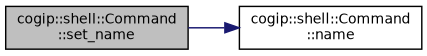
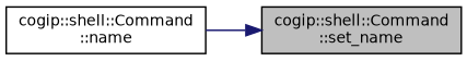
  digraph {
    rankdir=LR
    node [color=black fontname=Helvetica fontsize=10 shape=record]
    n1 [fillcolor=grey75 fontcolor=black height=0.2 label="cogip::shell::Command\l::set_name" style=filled width=0.4]
    n2 [height=0.2 label="cogip::shell::Command\l::name" width=0.4]
-   n1 -> n2 [color=midnightblue fontname=Helvetica fontsize=10 labelfontname=Helvetica labelfontsize=10 style=solid]
+   n2 -> n1 [color=midnightblue fontname=Helvetica fontsize=10 labelfontname=Helvetica labelfontsize=10 style=solid]
  }
